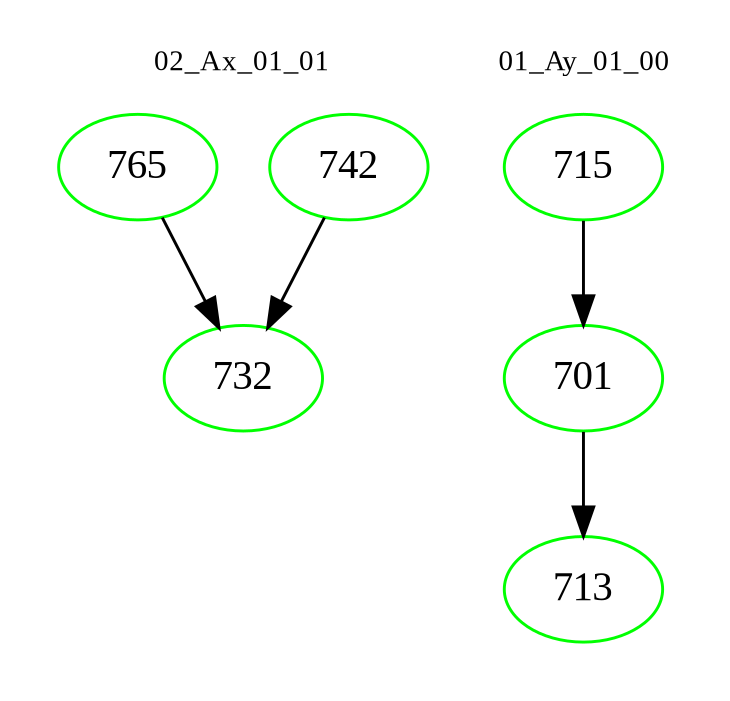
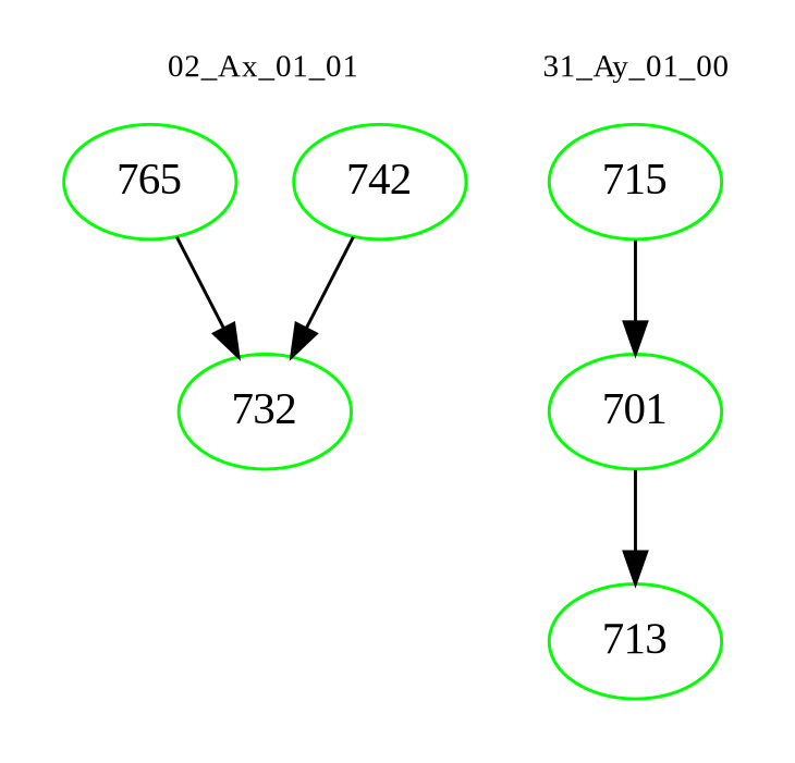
  digraph {
    fontname="Liberation Serif"
    node [color=green fontname="Liberation Serif"]
    edge [color=black fontname="Liberation Serif"]
    n1 [label=742]
    n2 [label=732]
    n3 [label=765]
    n4 [label=715]
    n5 [label=701]
    n6 [label=713]
    subgraph cluster_1 {
      color=white
      fontsize=10
      label="02_Ax_01_01"
      n1
      n2
      n3
    }
    subgraph cluster_2 {
      color=white
      fontsize=10
-     label="01_Ay_01_00"
+     label="31_Ay_01_00"
      n4
      n5
      n6
    }
    n1 -> n2
    n3 -> n2
    n4 -> n5
    n5 -> n6
  }
